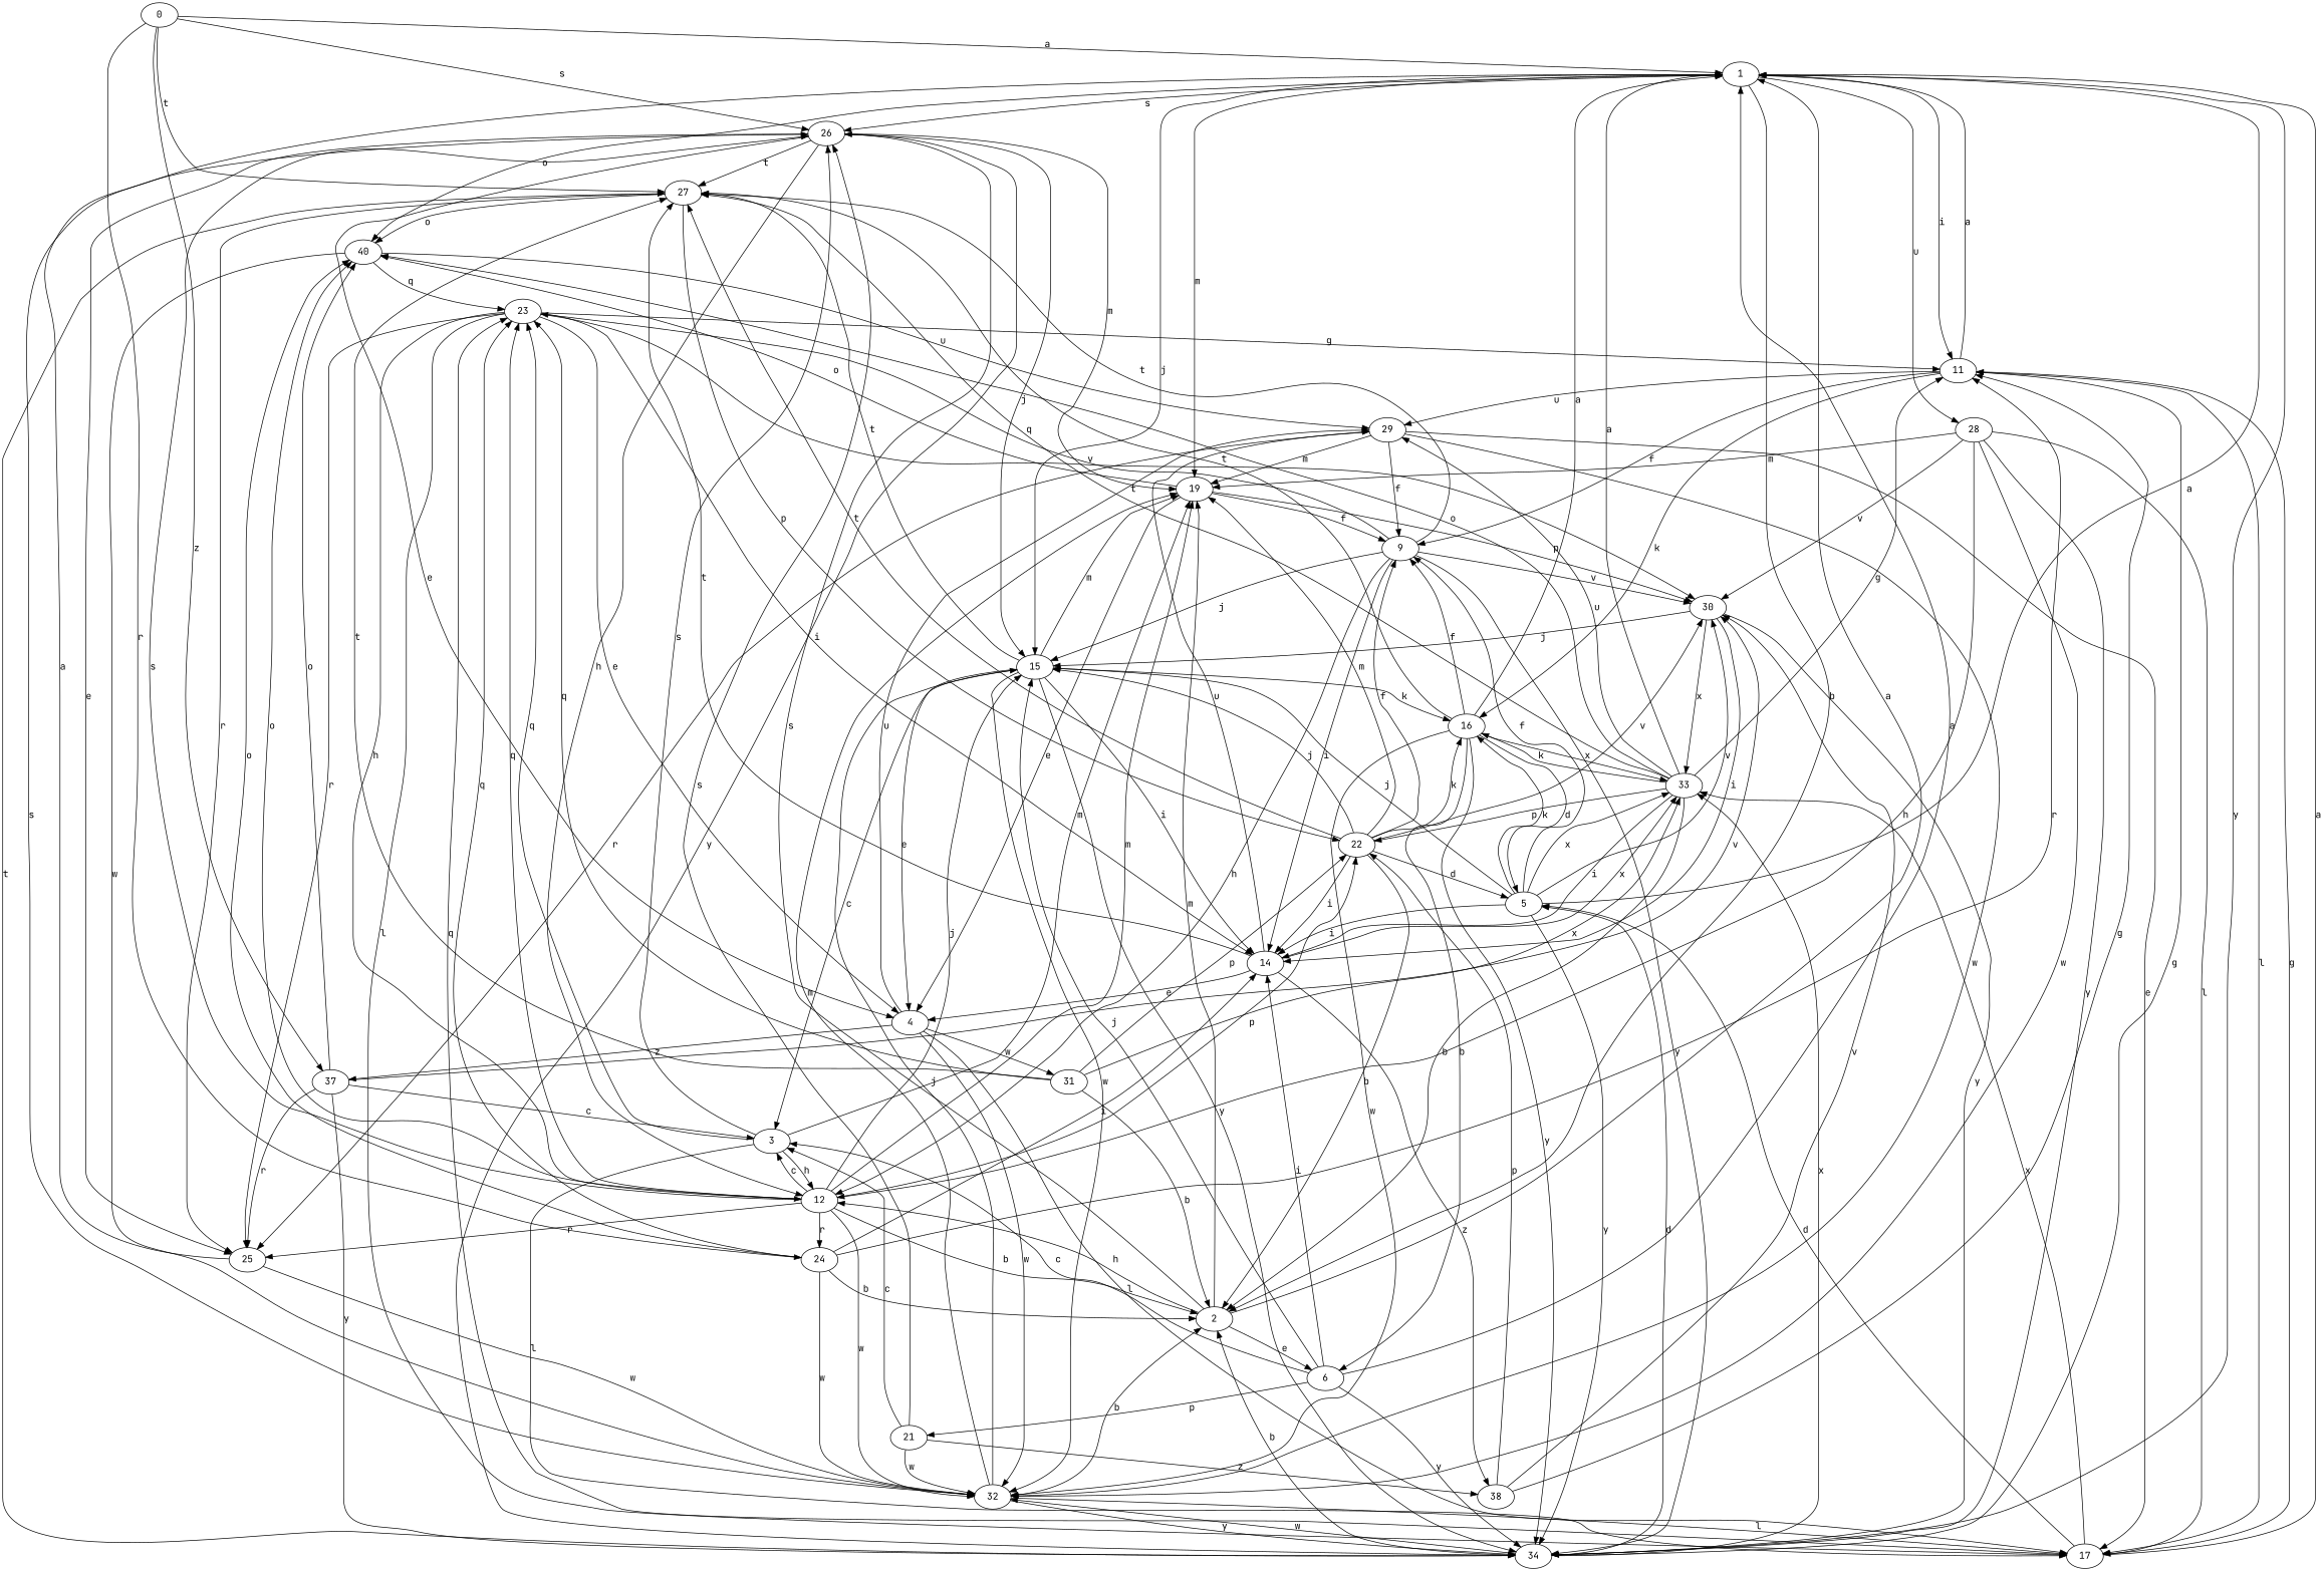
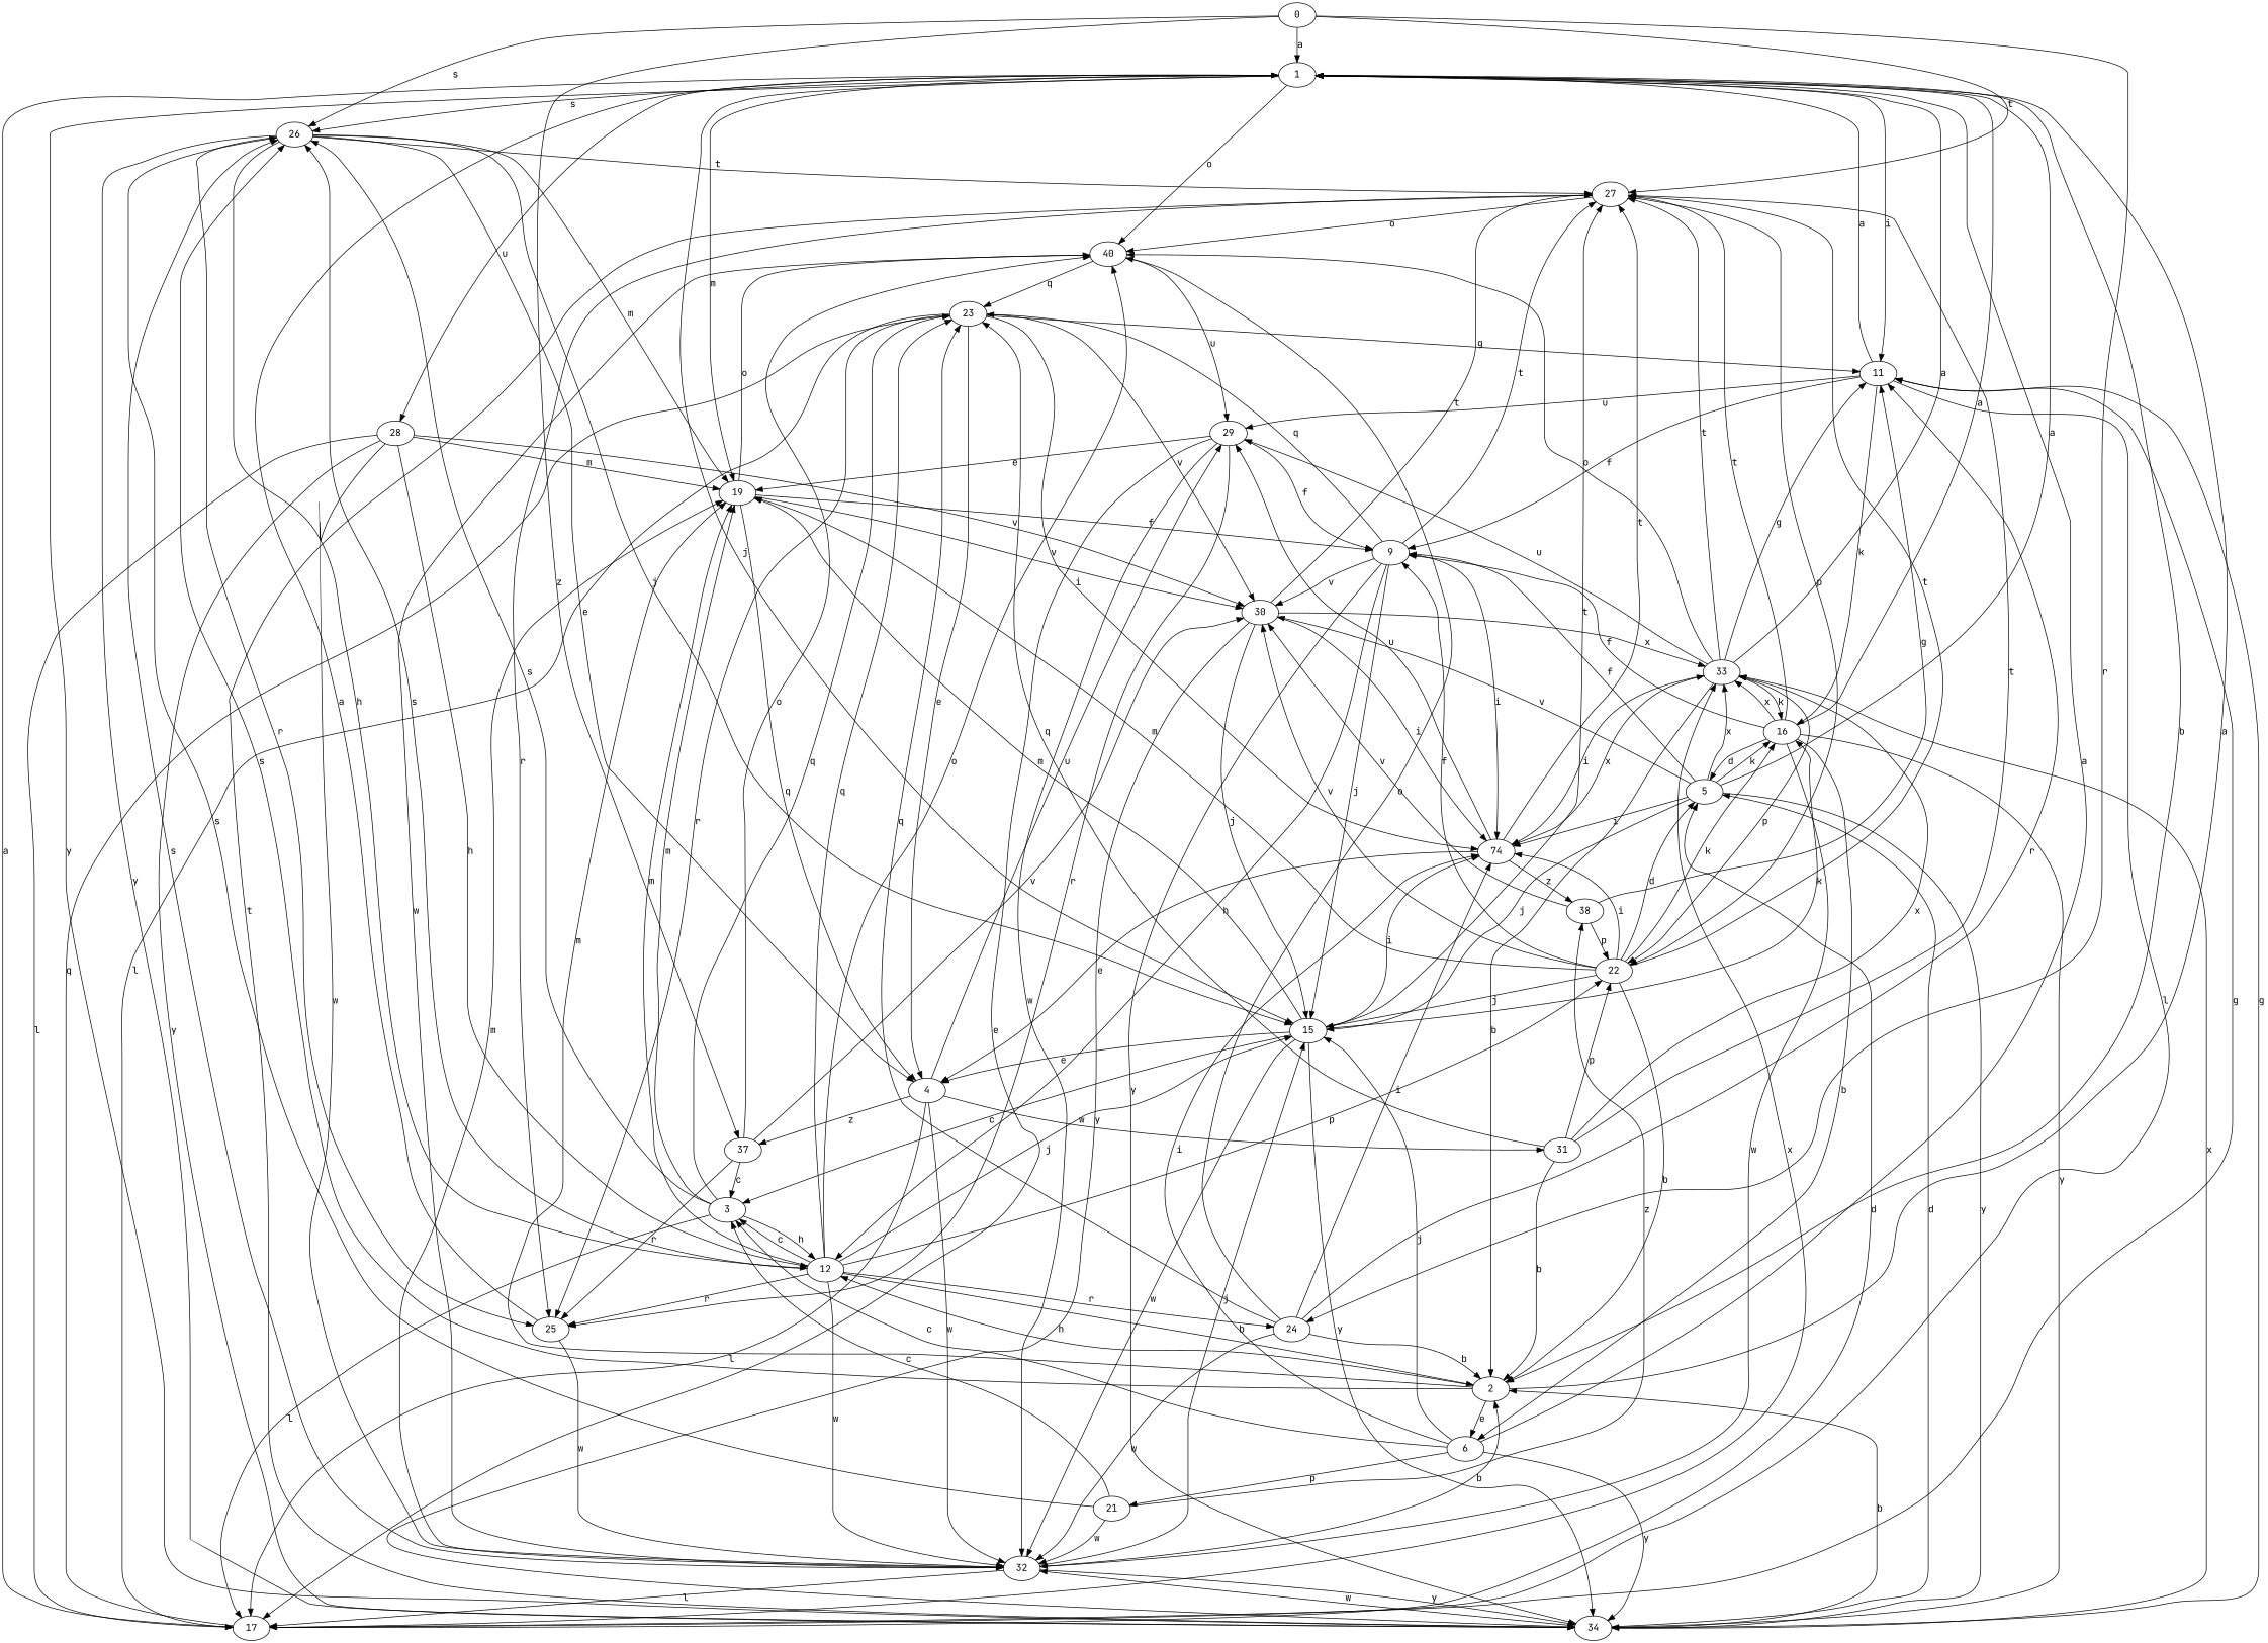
  strict digraph {
    fontname="JetBrains Mono"
    node [fontname="JetBrains Mono"]
    edge [fontname="JetBrains Mono"]
    0
    1
    24
    26
    27
    37
    2
    11
    15
    19
    n11 [label=40]
    28
    34
    23
-   14
+   14 [label=74]
    32
    12
    n18 [label=4]
    25
    22
    3
    30
    6
    17
    9
    16
    29
    5
    33
    21
    38
    31
    0 -> 1 [label=a]
    0 -> 24 [label=r]
    0 -> 26 [label=s]
    0 -> 27 [label=t]
    0 -> 37 [label=z]
    1 -> 26 [label=s]
    1 -> 2 [label=b]
    1 -> 11 [label=i]
    1 -> 15 [label=j]
    1 -> 19 [label=m]
    1 -> n11 [label=o]
    1 -> 28 [label=u]
    1 -> 34 [label=y]
    24 -> 2 [label=b]
    24 -> 11 [label=r]
    24 -> n11 [label=o]
    24 -> 23 [label=q]
    24 -> 14 [label=i]
    24 -> 32 [label=w]
    26 -> 27 [label=t]
    26 -> 15 [label=j]
    26 -> 19 [label=m]
    26 -> 34 [label=y]
    26 -> 12 [label=h]
    26 -> n18 [label=e]
-   26 -> 25 [label=e]
+   26 -> 25 [label=r]
    27 -> n11 [label=o]
    27 -> 25 [label=r]
    27 -> 22 [label=p]
    37 -> n11 [label=o]
-   37 -> 34 [label=y]
    37 -> 25 [label=r]
    37 -> 3 [label=c]
    37 -> 30 [label=v]
    2 -> 1 [label=a]
    2 -> 26 [label=s]
    2 -> 19 [label=m]
    2 -> 12 [label=h]
    2 -> 6 [label=e]
    11 -> 1 [label=a]
    11 -> 17 [label=l]
    11 -> 9 [label=f]
    11 -> 16 [label=k]
    11 -> 29 [label=u]
    15 -> 27 [label=t]
    15 -> 19 [label=m]
    15 -> 34 [label=y]
    15 -> 14 [label=i]
    15 -> 32 [label=w]
    15 -> n18 [label=e]
    15 -> 3 [label=c]
    15 -> 16 [label=k]
    19 -> n11 [label=o]
-   19 -> n18 [label=e]
-   19 -> 30 [label=p]
+   19 -> n18 [label=q]
+   19 -> 30 [label=v]
    19 -> 9 [label=f]
    n11 -> 23 [label=q]
    n11 -> 32 [label=w]
    n11 -> 29 [label=u]
    28 -> 19 [label=m]
    28 -> 34 [label=y]
    28 -> 32 [label=w]
    28 -> 12 [label=h]
    28 -> 30 [label=v]
    28 -> 17 [label=l]
    34 -> 27 [label=t]
    34 -> 2 [label=b]
    34 -> 11 [label=g]
    34 -> 32 [label=w]
    34 -> 5 [label=d]
    34 -> 33 [label=x]
    23 -> 11 [label=g]
    23 -> 14 [label=i]
-   23 -> 12 [label=h]
    23 -> n18 [label=e]
    23 -> 25 [label=r]
    23 -> 30 [label=v]
    23 -> 17 [label=l]
    14 -> 27 [label=t]
    14 -> n18 [label=e]
    14 -> 29 [label=u]
    14 -> 33 [label=x]
    14 -> 38 [label=z]
    32 -> 26 [label=s]
    32 -> 2 [label=b]
    32 -> 15 [label=j]
    32 -> 19 [label=m]
    32 -> 34 [label=y]
    32 -> 17 [label=l]
    12 -> 24 [label=r]
    12 -> 26 [label=s]
    12 -> 2 [label=b]
    12 -> 15 [label=j]
    12 -> 19 [label=m]
    12 -> n11 [label=o]
    12 -> 23 [label=q]
    12 -> 32 [label=w]
    12 -> 25 [label=r]
    12 -> 22 [label=p]
    12 -> 3 [label=c]
    n18 -> 37 [label=z]
    n18 -> 32 [label=w]
    n18 -> 17 [label=l]
    n18 -> 29 [label=u]
    n18 -> 31 [label=w]
    25 -> 1 [label=a]
    25 -> 32 [label=w]
    22 -> 27 [label=t]
    22 -> 2 [label=b]
    22 -> 15 [label=j]
    22 -> 19 [label=m]
    22 -> 14 [label=i]
    22 -> 30 [label=v]
    22 -> 9 [label=f]
    22 -> 16 [label=k]
    22 -> 5 [label=d]
    3 -> 26 [label=s]
    3 -> 19 [label=m]
    3 -> 23 [label=q]
    3 -> 12 [label=h]
    3 -> 17 [label=l]
+   30 -> 27 [label=t]
    30 -> 15 [label=j]
    30 -> 34 [label=y]
    30 -> 14 [label=i]
    30 -> 33 [label=x]
    6 -> 1 [label=a]
    6 -> 15 [label=j]
    6 -> 34 [label=y]
    6 -> 14 [label=i]
    6 -> 3 [label=c]
    6 -> 21 [label=p]
    17 -> 1 [label=a]
    17 -> 11 [label=g]
    17 -> 23 [label=q]
    17 -> 5 [label=d]
    17 -> 33 [label=x]
    9 -> 27 [label=t]
    9 -> 15 [label=j]
    9 -> 34 [label=y]
    9 -> 23 [label=q]
    9 -> 14 [label=i]
    9 -> 12 [label=h]
    9 -> 30 [label=v]
    16 -> 1 [label=a]
    16 -> 27 [label=t]
    16 -> 34 [label=y]
    16 -> 32 [label=w]
    16 -> 6 [label=b]
    16 -> 9 [label=f]
    16 -> 5 [label=d]
    16 -> 33 [label=x]
-   29 -> 19 [label=m]
+   29 -> 19 [label=e]
    29 -> 32 [label=w]
    29 -> 25 [label=r]
    29 -> 17 [label=e]
    29 -> 9 [label=f]
    5 -> 1 [label=a]
    5 -> 15 [label=j]
    5 -> 34 [label=y]
    5 -> 14 [label=i]
    5 -> 30 [label=v]
    5 -> 9 [label=f]
    5 -> 16 [label=k]
    5 -> 33 [label=x]
    33 -> 1 [label=a]
    33 -> 27 [label=t]
    33 -> 2 [label=b]
    33 -> 11 [label=g]
    33 -> n11 [label=o]
    33 -> 14 [label=i]
    33 -> 22 [label=p]
    33 -> 16 [label=k]
    33 -> 29 [label=u]
    21 -> 26 [label=s]
    21 -> 32 [label=w]
    21 -> 3 [label=c]
    21 -> 38 [label=z]
    38 -> 11 [label=g]
    38 -> 22 [label=p]
    38 -> 30 [label=v]
    31 -> 27 [label=t]
    31 -> 2 [label=b]
    31 -> 23 [label=q]
    31 -> 22 [label=p]
    31 -> 33 [label=x]
  }
